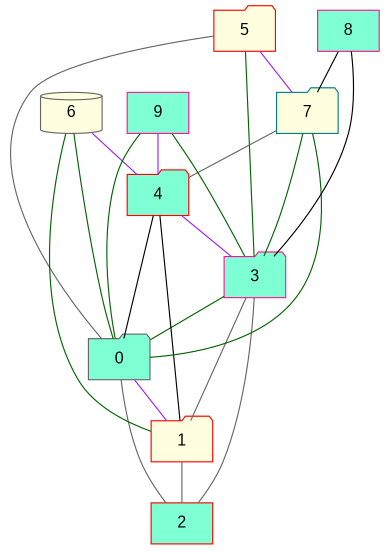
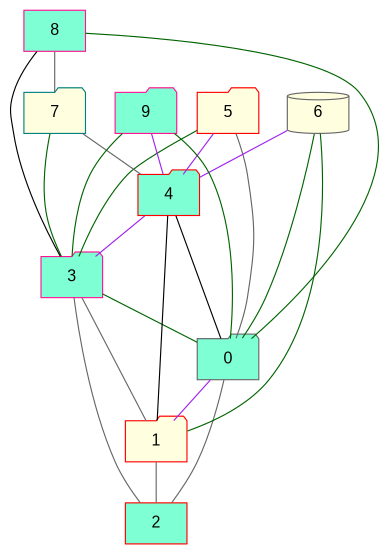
  graph {
    fontname="Liberation Sans"
    node [color=red fillcolor=aquamarine fontname="Liberation Sans" shape=folder style=filled]
    edge [color=darkgreen fontname="Liberation Sans"]
    n1 [color=gray40 label=0]
    n2 [fillcolor=lightyellow label=1]
    n3 [label=2 shape=box]
    n4 [color=deeppink label=3]
    n5 [label=4]
    n6 [fillcolor=lightyellow label=5]
    n7 [color=gray40 fillcolor=lightyellow label=6 shape=cylinder]
    n8 [color=teal fillcolor=lightyellow label=7]
    n9 [color=deeppink label=8 shape=box]
-   n10 [color=deeppink label=9 shape=box]
+   n10 [color=deeppink label=9]
    n1 -- n2 [color=purple]
    n1 -- n3 [color=gray40]
    n2 -- n3 [color=gray40]
    n4 -- n1
    n4 -- n2 [color=gray40]
    n4 -- n3 [color=gray40]
    n5 -- n1 [color=black]
    n5 -- n2 [color=black]
    n5 -- n4 [color=purple]
    n6 -- n1 [color=gray40]
    n6 -- n4
-   n6 -- n8 [color=purple]
+   n6 -- n5 [color=purple]
    n7 -- n1
    n7 -- n2
    n7 -- n5 [color=purple]
-   n8 -- n1
+   n9 -- n1
    n8 -- n4
    n8 -- n5 [color=gray40]
    n9 -- n4 [color=black]
-   n9 -- n8 [color=black]
+   n9 -- n8 [color=gray40]
    n10 -- n1
    n10 -- n4
    n10 -- n5 [color=purple]
  }
